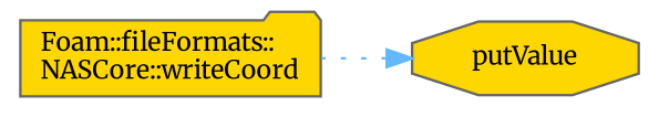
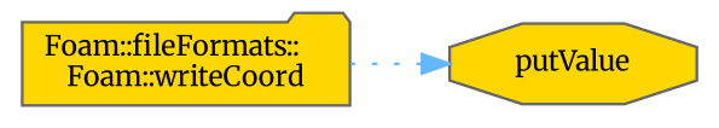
  digraph {
    rankdir=RL
    fontname=Merriweather
    node [fillcolor=gold fontname=Merriweather fontsize=10 style=filled]
    n1 [color=gray40 fontcolor=black height=0.2 label=putValue shape=octagon width=0.4]
-   n2 [color=grey40 height=0.2 label="Foam::fileFormats::\lNASCore::writeCoord" shape=folder width=0.4]
+   n2 [color=grey40 height=0.2 label="Foam::fileFormats::\lFoam::writeCoord" shape=folder width=0.4]
    n1 -> n2 [color=steelblue1 dir=back fontname=Merriweather fontsize=10 labelfontname=Helvetica labelfontsize=10 style=dotted]
  }
